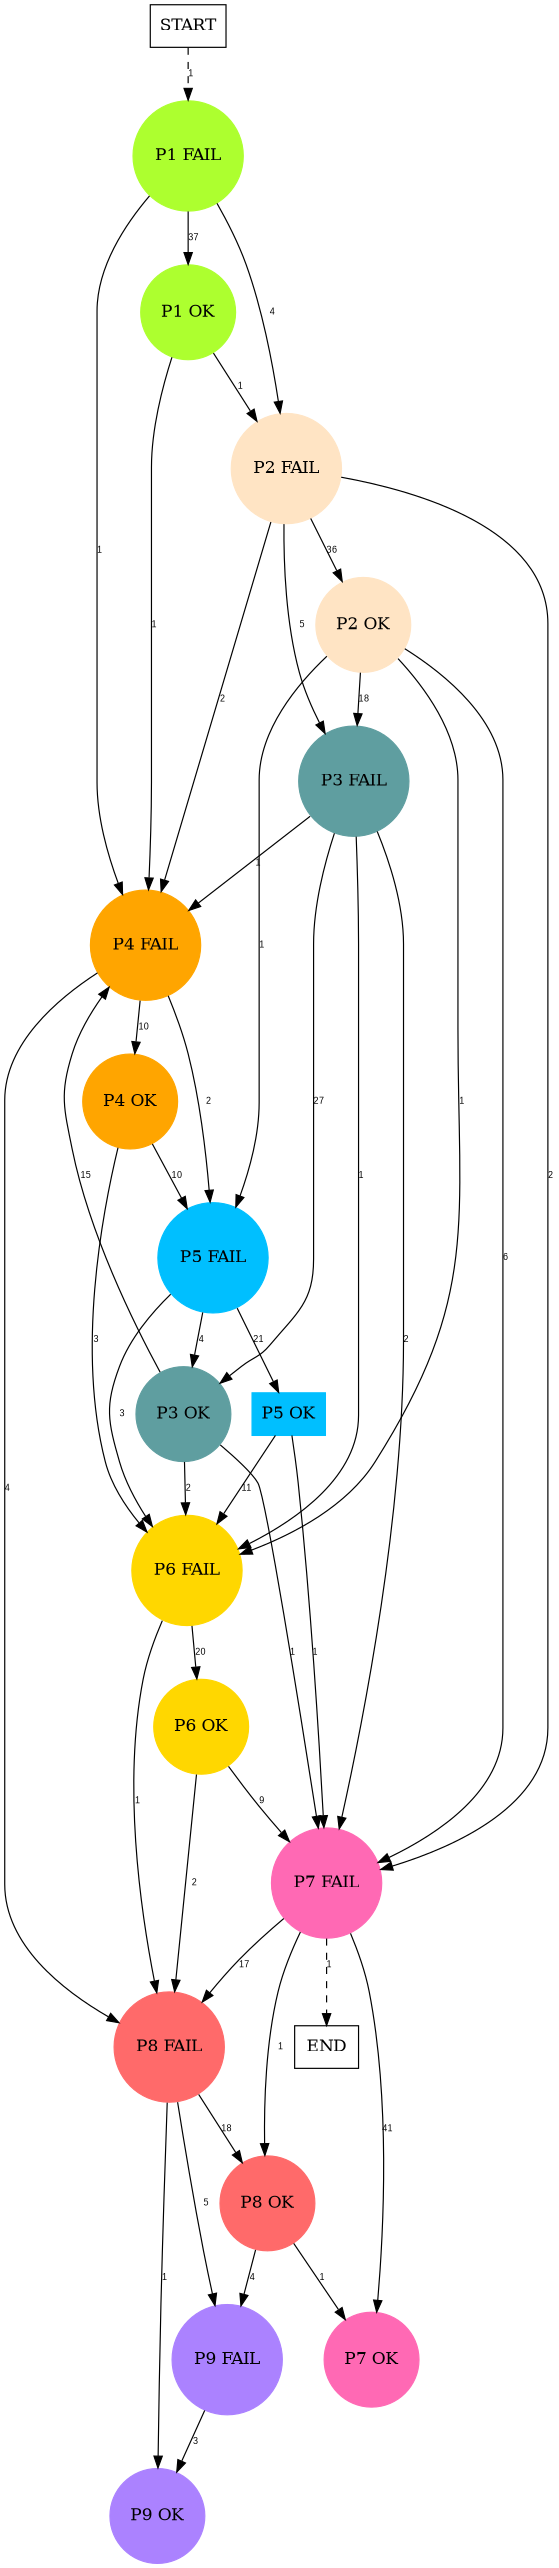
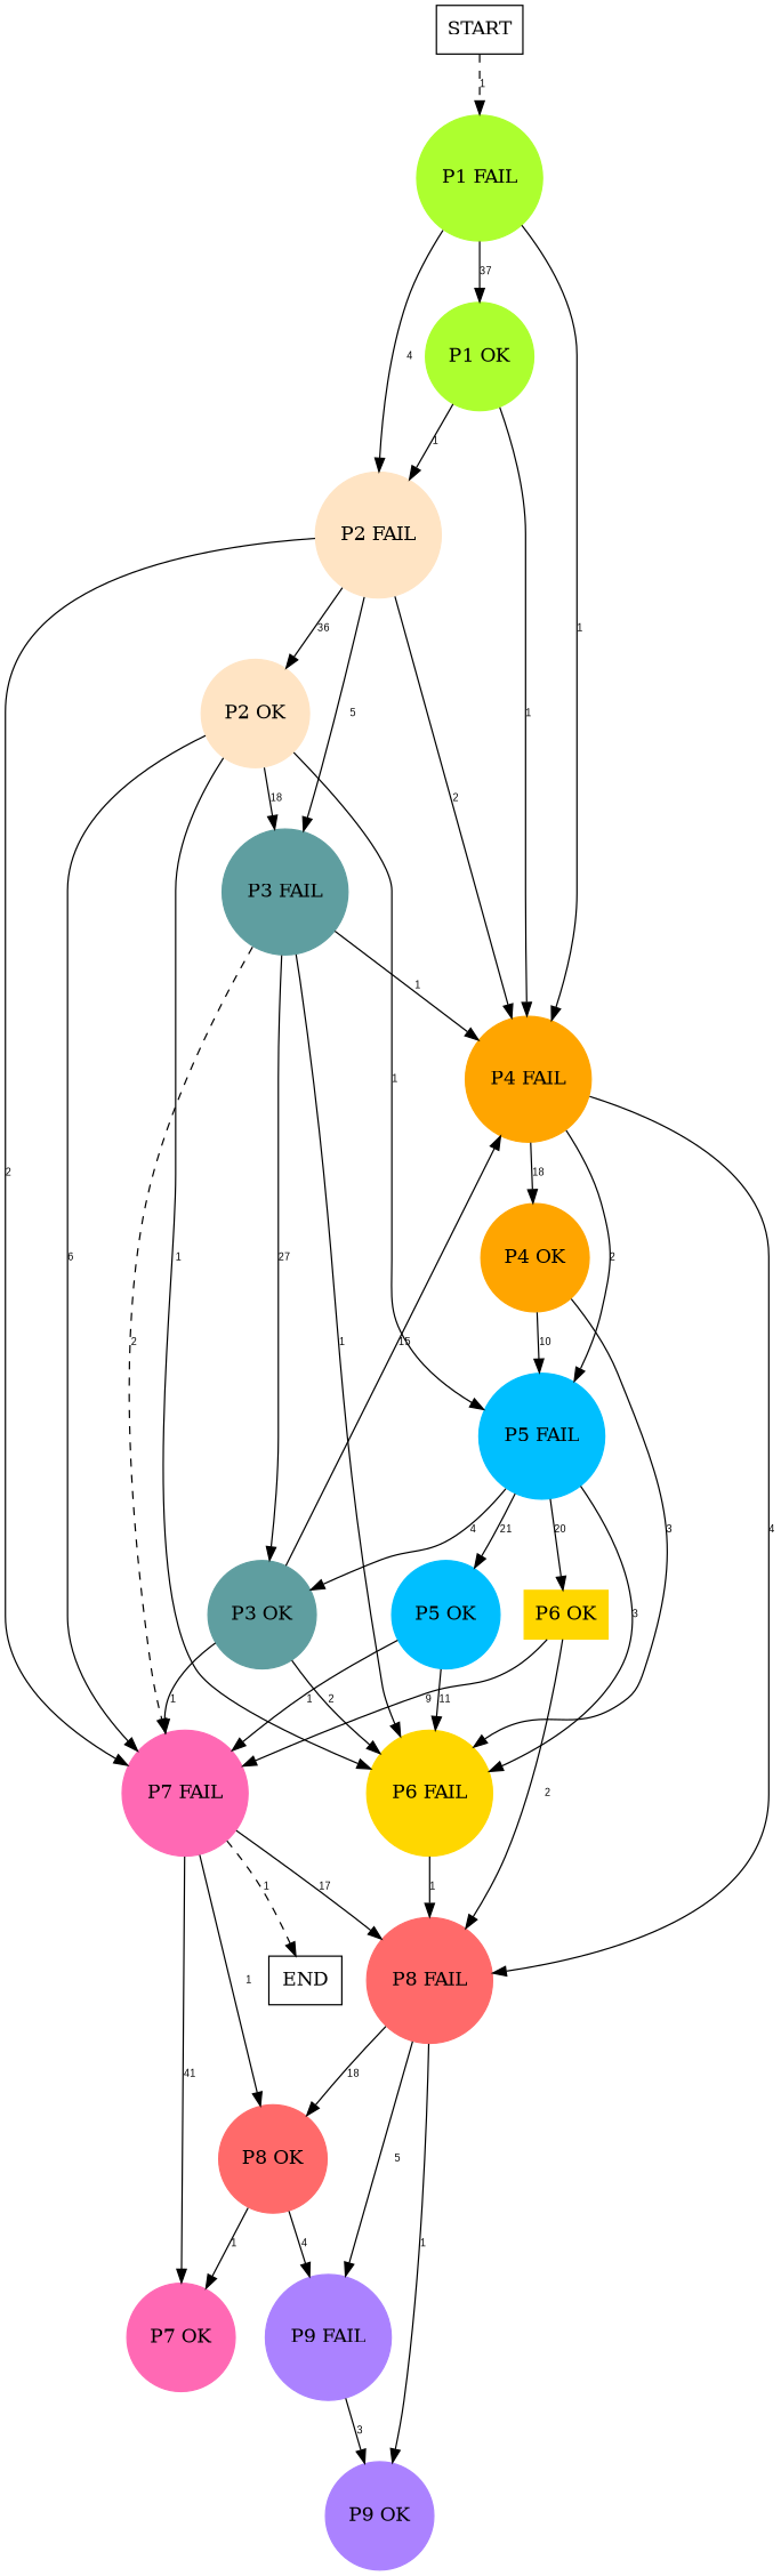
  digraph {
    node [color=greenyellow shape=circle style=filled]
    edge [fontname=Arial fontsize=8 labelfloat=false]
    "P1 FAIL"
    "P1 OK"
    "P2 FAIL" [color=bisque]
    "P4 FAIL" [color=orange]
    "P2 OK" [color=bisque]
    "P3 FAIL" [color=cadetblue]
    "P7 FAIL" [color=hotpink]
    "P5 FAIL" [color=deepskyblue]
    "P4 OK" [color=orange]
    "P8 FAIL" [color=indianred1]
    "P6 FAIL" [color=gold]
    "P3 OK" [color=cadetblue]
    "P8 OK" [color=indianred1]
    "P7 OK" [color=hotpink]
    END [color=black fillcolor=white shape=box]
-   "P5 OK" [color=deepskyblue shape=box]
-   "P6 OK" [color=gold]
+   "P5 OK" [color=deepskyblue]
+   "P6 OK" [color=gold shape=box]
    "P9 FAIL" [color=mediumpurple1]
    "P9 OK" [color=mediumpurple1]
    START [color=black fillcolor=white shape=box]
    "P1 FAIL" -> "P1 OK" [label=37]
    "P1 FAIL" -> "P2 FAIL" [label=4]
    "P1 FAIL" -> "P4 FAIL" [label=1]
    "P1 OK" -> "P2 FAIL" [label=1]
    "P1 OK" -> "P4 FAIL" [label=1]
    "P2 FAIL" -> "P4 FAIL" [label=2]
    "P2 FAIL" -> "P2 OK" [label=36]
    "P2 FAIL" -> "P3 FAIL" [label=5]
    "P2 FAIL" -> "P7 FAIL" [label=2]
    "P4 FAIL" -> "P5 FAIL" [label=2]
-   "P4 FAIL" -> "P4 OK" [label=10]
+   "P4 FAIL" -> "P4 OK" [label=18]
    "P4 FAIL" -> "P8 FAIL" [label=4]
    "P2 OK" -> "P3 FAIL" [label=18]
    "P2 OK" -> "P7 FAIL" [label=6]
    "P2 OK" -> "P5 FAIL" [label=1]
    "P2 OK" -> "P6 FAIL" [label=1]
    "P3 FAIL" -> "P4 FAIL" [label=1]
-   "P3 FAIL" -> "P7 FAIL" [label=2]
+   "P3 FAIL" -> "P7 FAIL" [label=2 style=dashed]
    "P3 FAIL" -> "P6 FAIL" [label=1]
    "P3 FAIL" -> "P3 OK" [label=27]
    "P7 FAIL" -> "P8 FAIL" [label=17]
    "P7 FAIL" -> "P8 OK" [label=1]
    "P7 FAIL" -> "P7 OK" [label=41]
    "P7 FAIL" -> END [label=1 style=dashed]
    "P5 FAIL" -> "P6 FAIL" [label=3]
    "P5 FAIL" -> "P3 OK" [label=4]
    "P5 FAIL" -> "P5 OK" [label=21]
    "P4 OK" -> "P5 FAIL" [label=10]
    "P4 OK" -> "P6 FAIL" [label=3]
    "P8 FAIL" -> "P8 OK" [label=18]
    "P8 FAIL" -> "P9 FAIL" [label=5]
    "P8 FAIL" -> "P9 OK" [label=1]
    "P6 FAIL" -> "P8 FAIL" [label=1]
-   "P6 FAIL" -> "P6 OK" [label=20]
+   "P5 FAIL" -> "P6 OK" [label=20]
    "P3 OK" -> "P4 FAIL" [label=15]
    "P3 OK" -> "P7 FAIL" [label=1]
    "P3 OK" -> "P6 FAIL" [label=2]
    "P8 OK" -> "P7 OK" [label=1]
    "P8 OK" -> "P9 FAIL" [label=4]
    "P5 OK" -> "P7 FAIL" [label=1]
    "P5 OK" -> "P6 FAIL" [label=11]
    "P6 OK" -> "P7 FAIL" [label=9]
    "P6 OK" -> "P8 FAIL" [label=2]
    "P9 FAIL" -> "P9 OK" [label=3]
    START -> "P1 FAIL" [label=1 style=dashed]
  }
